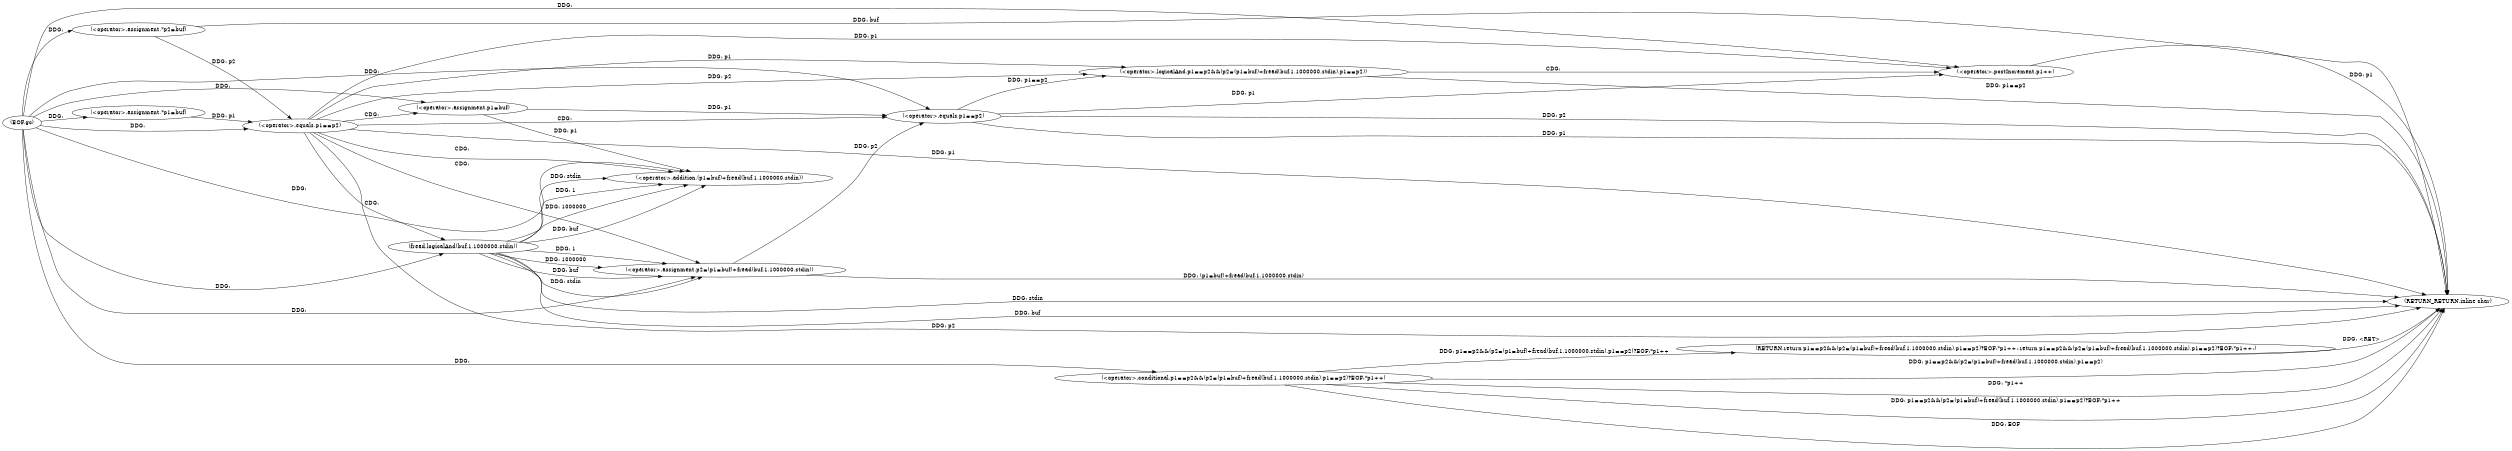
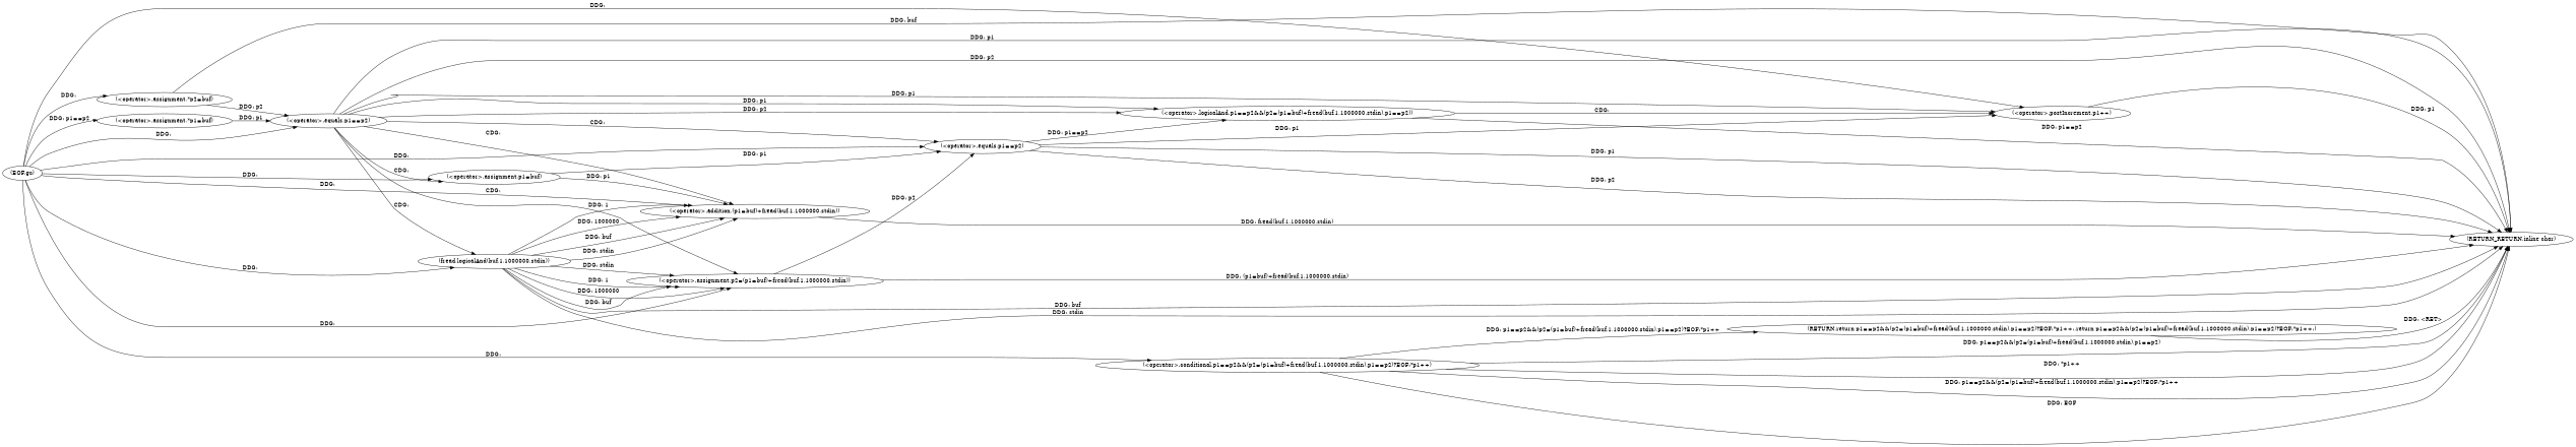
  digraph {
    rankdir=LR
    n1 [label="(EOF,gc)"]
    n2 [label="(<operator>.assignment,*p1=buf)"]
    n3 [label="(<operator>.assignment,*p2=buf)"]
    n4 [label="(<operator>.conditional,p1==p2&&(p2=(p1=buf)+fread(buf,1,1000000,stdin),p1==p2)?EOF:*p1++)"]
    n5 [label="(<operator>.equals,p1==p2)"]
    n6 [label="(<operator>.assignment,p2=(p1=buf)+fread(buf,1,1000000,stdin))"]
    n7 [label="(<operator>.equals,p1==p2)"]
    n8 [label="(<operator>.postIncrement,p1++)"]
    n9 [label="(<operator>.addition,(p1=buf)+fread(buf,1,1000000,stdin))"]
    n10 [label="(<operator>.assignment,p1=buf)"]
    n11 [label="(fread,logicalAnd(buf,1,1000000,stdin))"]
    n12 [label="(RETURN_RETURN,inline char)"]
    n13 [label="(RETURN,return p1==p2&&(p2=(p1=buf)+fread(buf,1,1000000,stdin),p1==p2)?EOF:*p1++;,return p1==p2&&(p2=(p1=buf)+fread(buf,1,1000000,stdin),p1==p2)?EOF:*p1++;)"]
    n14 [label="(<operator>.logicalAnd,p1==p2&&(p2=(p1=buf)+fread(buf,1,1000000,stdin),p1==p2))"]
-   n1 -> n2 [label="DDG: "]
+   n1 -> n2 [label="DDG: p1==p2"]
    n1 -> n3 [label="DDG: "]
    n1 -> n4 [label="DDG: "]
    n1 -> n5 [label="DDG: "]
    n1 -> n6 [label="DDG: "]
    n1 -> n7 [label="DDG: "]
    n1 -> n8 [label="DDG: "]
    n1 -> n9 [label="DDG: "]
    n1 -> n10 [label="DDG: "]
    n1 -> n11 [label="DDG: "]
    n2 -> n5 [label="DDG: p1"]
    n3 -> n5 [label="DDG: p2"]
    n3 -> n12 [label="DDG: buf"]
    n4 -> n12 [label="DDG: p1==p2&&(p2=(p1=buf)+fread(buf,1,1000000,stdin),p1==p2)"]
    n4 -> n12 [label="DDG: *p1++"]
    n4 -> n12 [label="DDG: p1==p2&&(p2=(p1=buf)+fread(buf,1,1000000,stdin),p1==p2)?EOF:*p1++"]
    n4 -> n12 [label="DDG: EOF"]
    n4 -> n13 [label="DDG: p1==p2&&(p2=(p1=buf)+fread(buf,1,1000000,stdin),p1==p2)?EOF:*p1++"]
    n5 -> n6 [label="CDG: "]
    n5 -> n7 [label="CDG: "]
    n5 -> n8 [label="DDG: p1"]
    n5 -> n9 [label="CDG: "]
    n5 -> n10 [label="CDG: "]
    n5 -> n11 [label="CDG: "]
    n5 -> n12 [label="DDG: p1"]
    n5 -> n12 [label="DDG: p2"]
    n5 -> n14 [label="DDG: p1"]
    n5 -> n14 [label="DDG: p2"]
    n6 -> n7 [label="DDG: p2"]
    n6 -> n12 [label="DDG: (p1=buf)+fread(buf,1,1000000,stdin)"]
    n7 -> n8 [label="DDG: p1"]
    n7 -> n12 [label="DDG: p1"]
    n7 -> n12 [label="DDG: p2"]
    n7 -> n14 [label="DDG: p1==p2"]
    n8 -> n12 [label="DDG: p1"]
+   n9 -> n12 [label="DDG: fread(buf,1,1000000,stdin)"]
    n10 -> n7 [label="DDG: p1"]
    n10 -> n9 [label="DDG: p1"]
    n11 -> n6 [label="DDG: 1"]
    n11 -> n6 [label="DDG: 1000000"]
    n11 -> n6 [label="DDG: buf"]
    n11 -> n6 [label="DDG: stdin"]
    n11 -> n9 [label="DDG: 1"]
    n11 -> n9 [label="DDG: 1000000"]
    n11 -> n9 [label="DDG: buf"]
    n11 -> n9 [label="DDG: stdin"]
    n11 -> n12 [label="DDG: buf"]
    n11 -> n12 [label="DDG: stdin"]
    n13 -> n12 [label="DDG: <RET>"]
    n14 -> n8 [label="CDG: "]
    n14 -> n12 [label="DDG: p1==p2"]
  }
